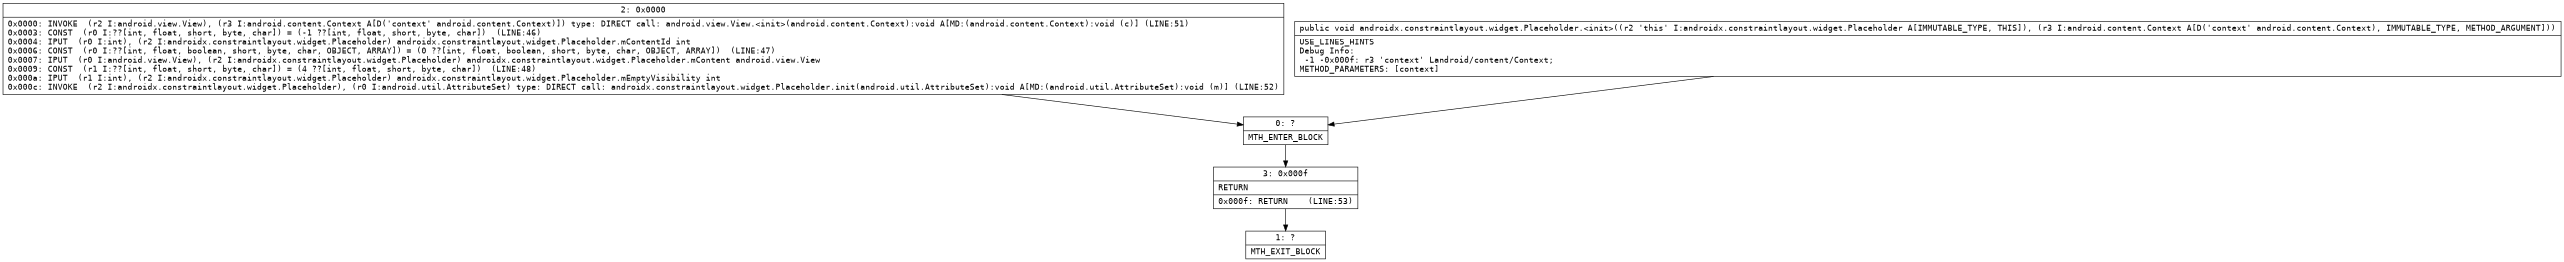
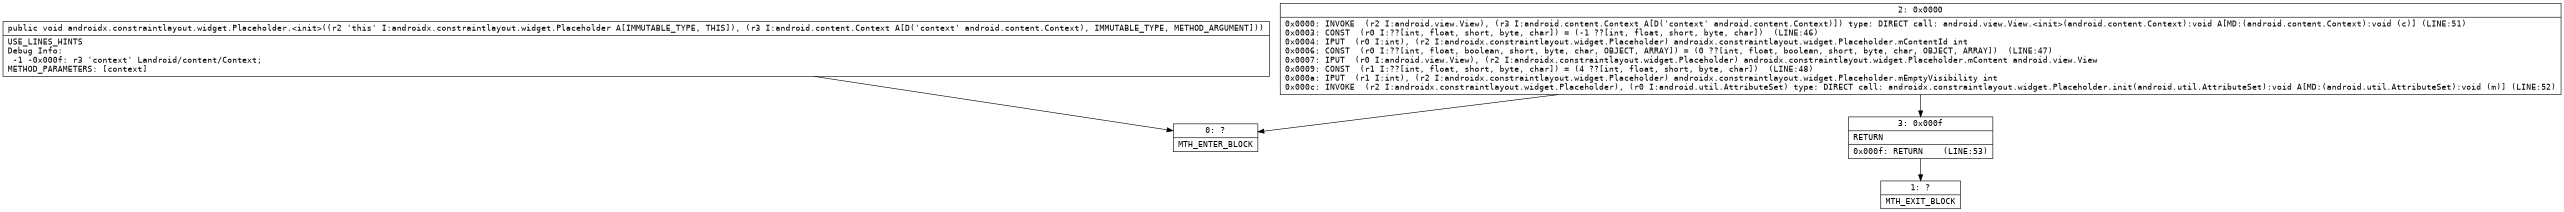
  digraph {
    fontname="DejaVu Sans Mono"
    node [fontname="DejaVu Sans Mono" shape=record]
    edge [fontname="DejaVu Sans Mono"]
    n1 [label="{0\:\ ?|MTH_ENTER_BLOCK\l}"]
    n2 [label="{2\:\ 0x0000|0x0000: INVOKE  (r2 I:android.view.View), (r3 I:android.content.Context A[D('context' android.content.Context)]) type: DIRECT call: android.view.View.\<init\>(android.content.Context):void A[MD:(android.content.Context):void (c)] (LINE:51)\l0x0003: CONST  (r0 I:??[int, float, short, byte, char]) = (\-1 ??[int, float, short, byte, char])  (LINE:46)\l0x0004: IPUT  (r0 I:int), (r2 I:androidx.constraintlayout.widget.Placeholder) androidx.constraintlayout.widget.Placeholder.mContentId int \l0x0006: CONST  (r0 I:??[int, float, boolean, short, byte, char, OBJECT, ARRAY]) = (0 ??[int, float, boolean, short, byte, char, OBJECT, ARRAY])  (LINE:47)\l0x0007: IPUT  (r0 I:android.view.View), (r2 I:androidx.constraintlayout.widget.Placeholder) androidx.constraintlayout.widget.Placeholder.mContent android.view.View \l0x0009: CONST  (r1 I:??[int, float, short, byte, char]) = (4 ??[int, float, short, byte, char])  (LINE:48)\l0x000a: IPUT  (r1 I:int), (r2 I:androidx.constraintlayout.widget.Placeholder) androidx.constraintlayout.widget.Placeholder.mEmptyVisibility int \l0x000c: INVOKE  (r2 I:androidx.constraintlayout.widget.Placeholder), (r0 I:android.util.AttributeSet) type: DIRECT call: androidx.constraintlayout.widget.Placeholder.init(android.util.AttributeSet):void A[MD:(android.util.AttributeSet):void (m)] (LINE:52)\l}"]
    n3 [label="{3\:\ 0x000f|RETURN\l|0x000f: RETURN    (LINE:53)\l}"]
    n4 [label="{1\:\ ?|MTH_EXIT_BLOCK\l}"]
    n5 [label="{public void androidx.constraintlayout.widget.Placeholder.\<init\>((r2 'this' I:androidx.constraintlayout.widget.Placeholder A[IMMUTABLE_TYPE, THIS]), (r3 I:android.content.Context A[D('context' android.content.Context), IMMUTABLE_TYPE, METHOD_ARGUMENT]))  | USE_LINES_HINTS\lDebug Info:\l  \-1 \-0x000f: r3 'context' Landroid\/content\/Context;\lMETHOD_PARAMETERS: [context]\l}"]
    n2 -> n1
-   n1 -> n3
+   n2 -> n3
    n3 -> n4
    n5 -> n1
  }
